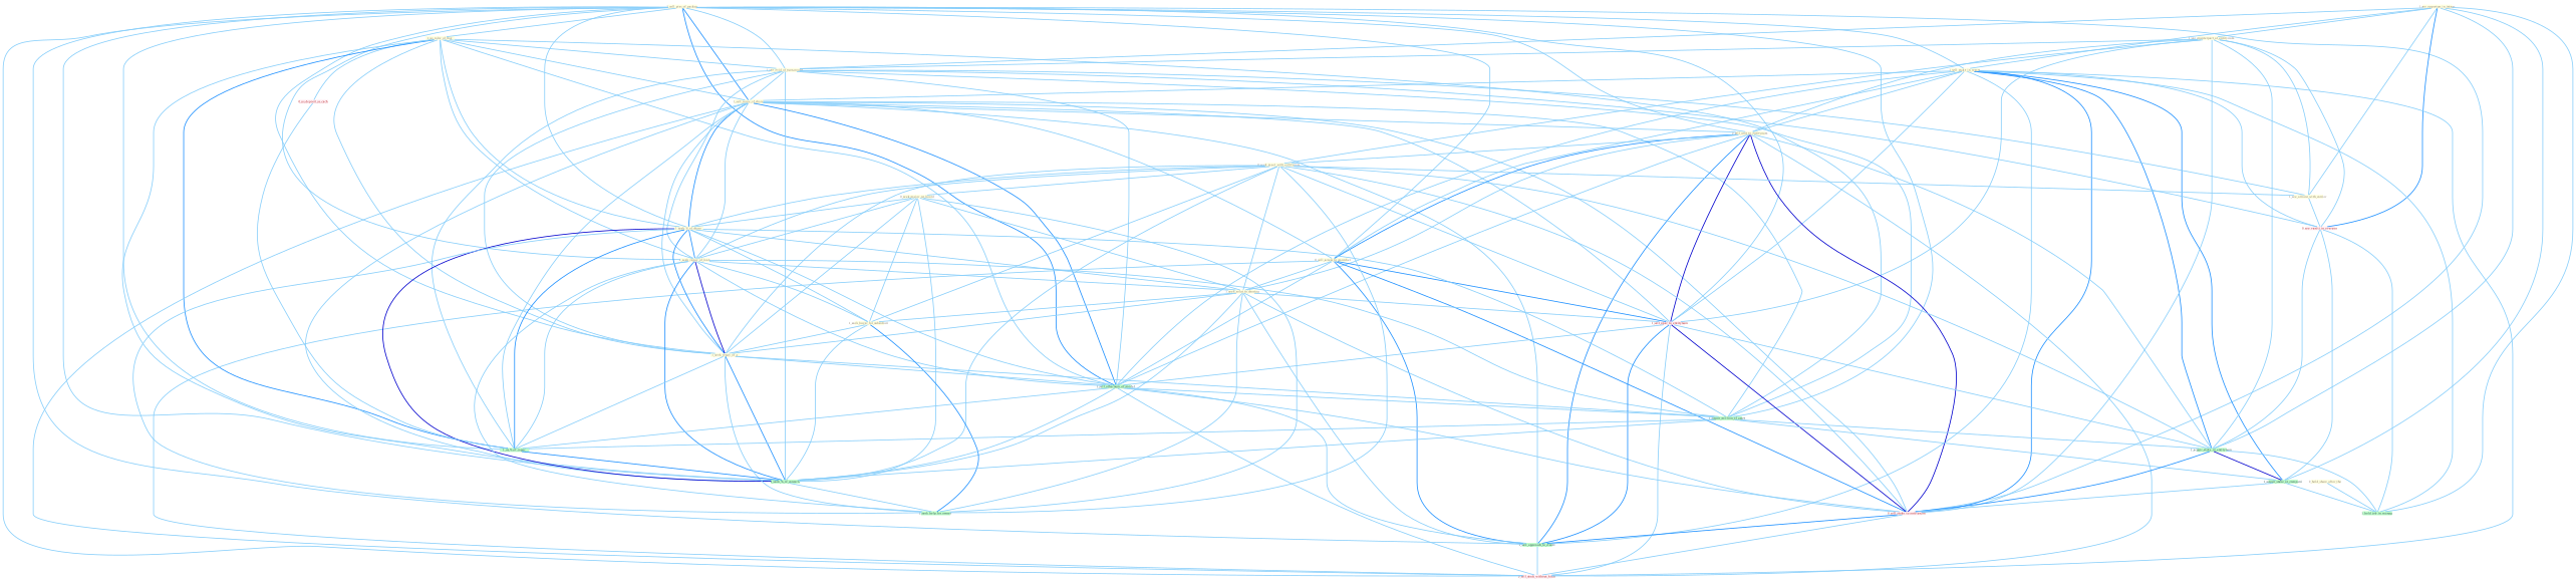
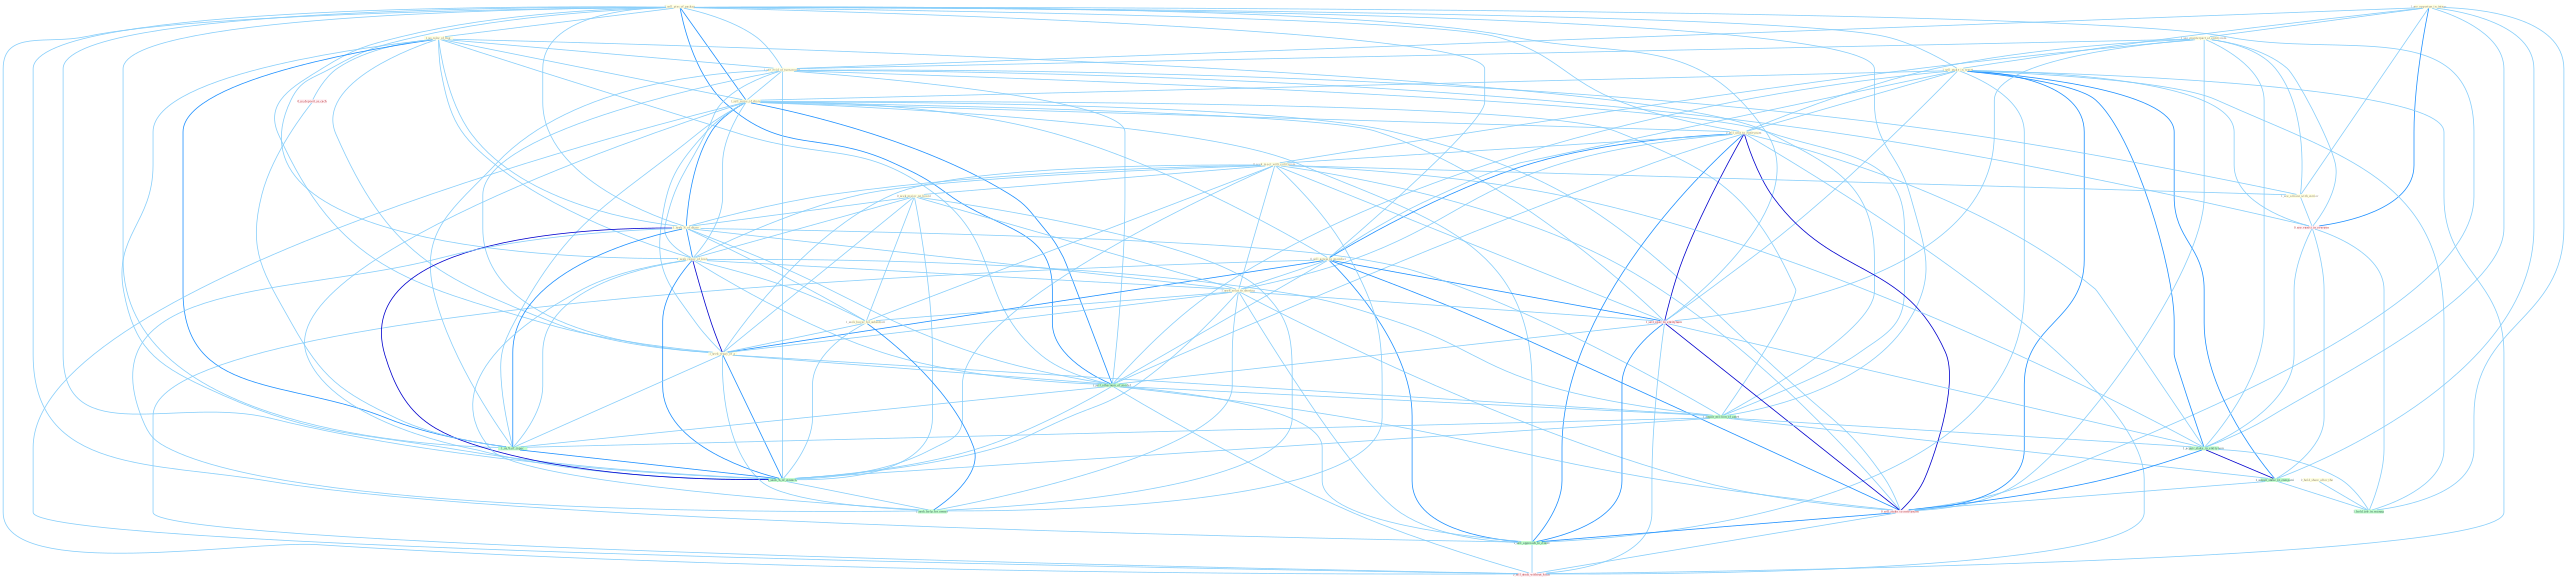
  graph {
    fontname="PT Serif"
    node [color="#ffffe0" fixedsize=true fontcolor="#8b7d6b" fontname="PT Serif" fontsize=4 shape=polygon style=filled]
    edge [color="#87cefa" fontname="PT Serif" w=1]
    "1_sell_piec_of_packag " [height=.06 width=.5]
    "1_see_opportun_in_integr " [height=.06 width=.5]
    "1_sell_stake_in_resort " [height=.06 width=.5]
    "1_us_color_of_flag " [height=.06 width=.5]
    "1_see_counterpart_at_entitynam " [height=.06 width=.5]
    "1_see_evid_of_turnaround " [height=.06 width=.5]
    "1_sell_some_of_share " [height=.06 width=.5]
    "0_sell_unit_to_entitynam " [height=.06 width=.5]
    "0_hold_share_after_the " [height=.06 width=.5]
    "0_sell_access_to_member " [height=.06 width=.5]
    "0_seek_meet_with_entitynam " [height=.06 width=.5]
    "0_seek_major_on_board " [height=.06 width=.5]
    "1_see_allianc_with_carrier " [height=.06 width=.5]
    "1_seek_%_of_share " [height=.06 width=.5]
    "1_seek_repay_of_loan " [height=.06 width=.5]
    "1_seek_solut_to_shortag " [height=.06 width=.5]
    "1_seek_buyer_for_subsidiari " [height=.06 width=.5]
    "1_seek_repay_of_a " [height=.06 width=.5]
    "0_sell_oper_to_entitynam " [color="#fff0f5" fontcolor="#b22222" height=.06 width=.5]
    "0_see_vaniti_in_everyon " [color="#fff0f5" fontcolor="#b22222" height=.06 width=.5]
    "0_us_deposit_as_cach " [color="#fff0f5" fontcolor="#b22222" height=.06 width=.5]
    "0_sell_stake_to_entitynam " [color="#fff0f5" fontcolor="#b22222" height=.06 width=.5]
    "0_sell_stock_without_hitch " [color="#fff0f5" fontcolor="#b22222" height=.06 width=.5]
    "1_sell_othernum_of_model " [color="#BDFCC9" fontcolor="#2f4f4f" height=.06 width=.5]
    "1_acquir_million_of_asset " [color="#BDFCC9" fontcolor="#2f4f4f" height=.06 width=.5]
    "1_us_%_of_capac " [color="#BDFCC9" fontcolor="#2f4f4f" height=.06 width=.5]
    "1_sell_approach_to_client " [color="#BDFCC9" fontcolor="#2f4f4f" height=.06 width=.5]
    "1_seek_%_of_concern " [color="#BDFCC9" fontcolor="#2f4f4f" height=.06 width=.5]
    "1_acquir_stake_in_entitynam " [color="#BDFCC9" fontcolor="#2f4f4f" height=.06 width=.5]
    "1_acquir_stake_in_compani " [color="#BDFCC9" fontcolor="#2f4f4f" height=.06 width=.5]
    "1_hold_job_in_manag " [color="#BDFCC9" fontcolor="#2f4f4f" height=.06 width=.5]
    "1_seek_help_for_owner " [color="#BDFCC9" fontcolor="#2f4f4f" height=.06 width=.5]
    subgraph sub_1 {
      "1_sell_piec_of_packag "
      "1_see_opportun_in_integr "
      "1_sell_stake_in_resort "
      "1_us_color_of_flag "
      "1_see_counterpart_at_entitynam "
      "1_see_evid_of_turnaround "
      "1_sell_some_of_share "
      "0_sell_unit_to_entitynam "
      "0_hold_share_after_the "
      "0_sell_access_to_member "
      "0_seek_meet_with_entitynam "
      "0_seek_major_on_board "
      "1_see_allianc_with_carrier "
      "1_seek_%_of_share "
      "1_seek_repay_of_loan "
      "1_seek_solut_to_shortag "
      "1_seek_buyer_for_subsidiari "
      "1_seek_repay_of_a "
    }
    subgraph sub_2 {
      "0_sell_oper_to_entitynam "
      "0_see_vaniti_in_everyon "
      "0_us_deposit_as_cach "
      "0_sell_stake_to_entitynam "
      "0_sell_stock_without_hitch "
    }
    "1_sell_piec_of_packag " -- "1_sell_stake_in_resort "
    "1_sell_piec_of_packag " -- "1_us_color_of_flag "
    "1_sell_piec_of_packag " -- "1_see_evid_of_turnaround "
    "1_sell_piec_of_packag " -- "1_sell_some_of_share " [color="#1e90ff" w=2]
    "1_sell_piec_of_packag " -- "0_sell_unit_to_entitynam "
    "1_sell_piec_of_packag " -- "0_sell_access_to_member "
    "1_sell_piec_of_packag " -- "1_seek_%_of_share "
    "1_sell_piec_of_packag " -- "1_seek_repay_of_loan "
    "1_sell_piec_of_packag " -- "1_seek_repay_of_a "
    "1_sell_piec_of_packag " -- "0_sell_oper_to_entitynam "
    "1_sell_piec_of_packag " -- "0_sell_stake_to_entitynam "
    "1_sell_piec_of_packag " -- "0_sell_stock_without_hitch "
    "1_sell_piec_of_packag " -- "1_sell_othernum_of_model " [color="#1e90ff" w=2]
    "1_sell_piec_of_packag " -- "1_acquir_million_of_asset "
    "1_sell_piec_of_packag " -- "1_us_%_of_capac "
    "1_sell_piec_of_packag " -- "1_sell_approach_to_client "
    "1_sell_piec_of_packag " -- "1_seek_%_of_concern "
    "1_see_opportun_in_integr " -- "1_sell_stake_in_resort "
    "1_see_opportun_in_integr " -- "1_see_counterpart_at_entitynam "
    "1_see_opportun_in_integr " -- "1_see_evid_of_turnaround "
    "1_see_opportun_in_integr " -- "1_see_allianc_with_carrier "
    "1_see_opportun_in_integr " -- "0_see_vaniti_in_everyon " [color="#1e90ff" w=2]
    "1_see_opportun_in_integr " -- "1_acquir_stake_in_entitynam "
    "1_see_opportun_in_integr " -- "1_acquir_stake_in_compani "
    "1_see_opportun_in_integr " -- "1_hold_job_in_manag "
    "1_sell_stake_in_resort " -- "1_sell_some_of_share "
    "1_sell_stake_in_resort " -- "0_sell_unit_to_entitynam "
    "1_sell_stake_in_resort " -- "0_sell_access_to_member "
    "1_sell_stake_in_resort " -- "0_sell_oper_to_entitynam "
    "1_sell_stake_in_resort " -- "0_see_vaniti_in_everyon "
    "1_sell_stake_in_resort " -- "0_sell_stake_to_entitynam " [color="#1e90ff" w=2]
    "1_sell_stake_in_resort " -- "0_sell_stock_without_hitch "
    "1_sell_stake_in_resort " -- "1_sell_othernum_of_model "
    "1_sell_stake_in_resort " -- "1_sell_approach_to_client "
    "1_sell_stake_in_resort " -- "1_acquir_stake_in_entitynam " [color="#1e90ff" w=2]
    "1_sell_stake_in_resort " -- "1_acquir_stake_in_compani " [color="#1e90ff" w=2]
    "1_sell_stake_in_resort " -- "1_hold_job_in_manag "
    "1_us_color_of_flag " -- "1_see_evid_of_turnaround "
    "1_us_color_of_flag " -- "1_sell_some_of_share "
    "1_us_color_of_flag " -- "1_seek_%_of_share "
    "1_us_color_of_flag " -- "1_seek_repay_of_loan "
    "1_us_color_of_flag " -- "1_seek_repay_of_a "
    "1_us_color_of_flag " -- "0_us_deposit_as_cach "
    "1_us_color_of_flag " -- "1_sell_othernum_of_model "
    "1_us_color_of_flag " -- "1_acquir_million_of_asset "
    "1_us_color_of_flag " -- "1_us_%_of_capac " [color="#1e90ff" w=2]
    "1_us_color_of_flag " -- "1_seek_%_of_concern "
    "1_see_counterpart_at_entitynam " -- "1_see_evid_of_turnaround "
    "1_see_counterpart_at_entitynam " -- "0_sell_unit_to_entitynam "
    "1_see_counterpart_at_entitynam " -- "0_seek_meet_with_entitynam "
    "1_see_counterpart_at_entitynam " -- "1_see_allianc_with_carrier "
    "1_see_counterpart_at_entitynam " -- "0_sell_oper_to_entitynam "
    "1_see_counterpart_at_entitynam " -- "0_see_vaniti_in_everyon "
    "1_see_counterpart_at_entitynam " -- "0_sell_stake_to_entitynam "
    "1_see_counterpart_at_entitynam " -- "1_acquir_stake_in_entitynam "
    "1_see_evid_of_turnaround " -- "1_sell_some_of_share "
    "1_see_evid_of_turnaround " -- "1_see_allianc_with_carrier "
    "1_see_evid_of_turnaround " -- "1_seek_repay_of_loan "
    "1_see_evid_of_turnaround " -- "1_seek_repay_of_a "
    "1_see_evid_of_turnaround " -- "0_see_vaniti_in_everyon "
    "1_see_evid_of_turnaround " -- "1_sell_othernum_of_model "
    "1_see_evid_of_turnaround " -- "1_acquir_million_of_asset "
    "1_see_evid_of_turnaround " -- "1_us_%_of_capac "
    "1_see_evid_of_turnaround " -- "1_seek_%_of_concern "
    "1_sell_some_of_share " -- "0_sell_unit_to_entitynam "
    "1_sell_some_of_share " -- "0_sell_access_to_member "
    "1_sell_some_of_share " -- "1_seek_%_of_share " [color="#1e90ff" w=2]
    "1_sell_some_of_share " -- "1_seek_repay_of_loan "
    "1_sell_some_of_share " -- "1_seek_repay_of_a "
    "1_sell_some_of_share " -- "0_sell_oper_to_entitynam "
    "1_sell_some_of_share " -- "0_sell_stake_to_entitynam "
    "1_sell_some_of_share " -- "0_sell_stock_without_hitch "
    "1_sell_some_of_share " -- "1_sell_othernum_of_model " [color="#1e90ff" w=2]
    "1_sell_some_of_share " -- "1_acquir_million_of_asset "
    "1_sell_some_of_share " -- "1_us_%_of_capac "
    "1_sell_some_of_share " -- "1_sell_approach_to_client "
    "1_sell_some_of_share " -- "1_seek_%_of_concern "
    "0_sell_unit_to_entitynam " -- "0_sell_access_to_member " [color="#1e90ff" w=2]
    "0_sell_unit_to_entitynam " -- "0_seek_meet_with_entitynam "
    "0_sell_unit_to_entitynam " -- "1_seek_solut_to_shortag "
    "0_sell_unit_to_entitynam " -- "0_sell_oper_to_entitynam " [color="#0000cd" w=3]
    "0_sell_unit_to_entitynam " -- "0_sell_stake_to_entitynam " [color="#0000cd" w=3]
    "0_sell_unit_to_entitynam " -- "0_sell_stock_without_hitch "
    "0_sell_unit_to_entitynam " -- "1_sell_othernum_of_model "
    "0_sell_unit_to_entitynam " -- "1_sell_approach_to_client " [color="#1e90ff" w=2]
    "0_sell_unit_to_entitynam " -- "1_acquir_stake_in_entitynam "
    "0_hold_share_after_the " -- "1_hold_job_in_manag "
    "0_sell_access_to_member " -- "1_seek_solut_to_shortag "
    "0_sell_access_to_member " -- "0_sell_oper_to_entitynam " [color="#1e90ff" w=2]
    "0_sell_access_to_member " -- "0_sell_stake_to_entitynam " [color="#1e90ff" w=2]
    "0_sell_access_to_member " -- "0_sell_stock_without_hitch "
    "0_sell_access_to_member " -- "1_sell_othernum_of_model "
    "0_sell_access_to_member " -- "1_sell_approach_to_client " [color="#1e90ff" w=2]
    "0_seek_meet_with_entitynam " -- "0_seek_major_on_board "
    "0_seek_meet_with_entitynam " -- "1_see_allianc_with_carrier "
    "0_seek_meet_with_entitynam " -- "1_seek_%_of_share "
    "0_seek_meet_with_entitynam " -- "1_seek_repay_of_loan "
    "0_seek_meet_with_entitynam " -- "1_seek_solut_to_shortag "
    "0_seek_meet_with_entitynam " -- "1_seek_buyer_for_subsidiari "
    "0_seek_meet_with_entitynam " -- "1_seek_repay_of_a "
    "0_seek_meet_with_entitynam " -- "0_sell_oper_to_entitynam "
    "0_seek_meet_with_entitynam " -- "0_sell_stake_to_entitynam "
    "0_seek_meet_with_entitynam " -- "1_seek_%_of_concern "
    "0_seek_meet_with_entitynam " -- "1_acquir_stake_in_entitynam "
    "0_seek_meet_with_entitynam " -- "1_seek_help_for_owner "
    "0_seek_major_on_board " -- "1_seek_%_of_share "
    "0_seek_major_on_board " -- "1_seek_repay_of_loan "
    "0_seek_major_on_board " -- "1_seek_solut_to_shortag "
    "0_seek_major_on_board " -- "1_seek_buyer_for_subsidiari "
    "0_seek_major_on_board " -- "1_seek_repay_of_a "
    "0_seek_major_on_board " -- "1_seek_%_of_concern "
    "0_seek_major_on_board " -- "1_seek_help_for_owner "
    "1_see_allianc_with_carrier " -- "0_see_vaniti_in_everyon "
    "1_seek_%_of_share " -- "1_seek_repay_of_loan " [color="#1e90ff" w=2]
    "1_seek_%_of_share " -- "1_seek_solut_to_shortag "
    "1_seek_%_of_share " -- "1_seek_buyer_for_subsidiari "
-   "1_seek_%_of_share " -- "1_seek_repay_of_a " [color="#1e90ff" w=2]
+   "0_sell_access_to_member " -- "1_seek_repay_of_a " [color="#1e90ff" w=2]
    "1_seek_%_of_share " -- "1_sell_othernum_of_model "
    "1_seek_%_of_share " -- "1_acquir_million_of_asset "
    "1_seek_%_of_share " -- "1_us_%_of_capac " [color="#1e90ff" w=2]
    "1_seek_%_of_share " -- "1_seek_%_of_concern " [color="#0000cd" w=3]
    "1_seek_%_of_share " -- "1_seek_help_for_owner "
    "1_seek_repay_of_loan " -- "1_seek_solut_to_shortag "
    "1_seek_repay_of_loan " -- "1_seek_buyer_for_subsidiari "
    "1_seek_repay_of_loan " -- "1_seek_repay_of_a " [color="#0000cd" w=3]
    "1_seek_repay_of_loan " -- "1_sell_othernum_of_model "
    "1_seek_repay_of_loan " -- "1_acquir_million_of_asset "
    "1_seek_repay_of_loan " -- "1_us_%_of_capac "
    "1_seek_repay_of_loan " -- "1_seek_%_of_concern " [color="#1e90ff" w=2]
    "1_seek_repay_of_loan " -- "1_seek_help_for_owner "
    "1_seek_solut_to_shortag " -- "1_seek_buyer_for_subsidiari "
    "1_seek_solut_to_shortag " -- "1_seek_repay_of_a "
    "1_seek_solut_to_shortag " -- "0_sell_oper_to_entitynam "
    "1_seek_solut_to_shortag " -- "0_sell_stake_to_entitynam "
    "1_seek_solut_to_shortag " -- "1_sell_approach_to_client "
    "1_seek_solut_to_shortag " -- "1_seek_%_of_concern "
    "1_seek_solut_to_shortag " -- "1_seek_help_for_owner "
    "1_seek_buyer_for_subsidiari " -- "1_seek_repay_of_a "
    "1_seek_buyer_for_subsidiari " -- "1_seek_%_of_concern "
    "1_seek_buyer_for_subsidiari " -- "1_seek_help_for_owner " [color="#1e90ff" w=2]
    "1_seek_repay_of_a " -- "1_sell_othernum_of_model "
    "1_seek_repay_of_a " -- "1_acquir_million_of_asset "
    "1_seek_repay_of_a " -- "1_us_%_of_capac "
    "1_seek_repay_of_a " -- "1_seek_%_of_concern " [color="#1e90ff" w=2]
    "1_seek_repay_of_a " -- "1_seek_help_for_owner "
    "0_sell_oper_to_entitynam " -- "0_sell_stake_to_entitynam " [color="#0000cd" w=3]
    "0_sell_oper_to_entitynam " -- "0_sell_stock_without_hitch "
    "0_sell_oper_to_entitynam " -- "1_sell_othernum_of_model "
    "0_sell_oper_to_entitynam " -- "1_sell_approach_to_client " [color="#1e90ff" w=2]
    "0_sell_oper_to_entitynam " -- "1_acquir_stake_in_entitynam "
    "0_see_vaniti_in_everyon " -- "1_acquir_stake_in_entitynam "
    "0_see_vaniti_in_everyon " -- "1_acquir_stake_in_compani "
    "0_see_vaniti_in_everyon " -- "1_hold_job_in_manag "
    "0_us_deposit_as_cach " -- "1_us_%_of_capac "
    "0_sell_stake_to_entitynam " -- "0_sell_stock_without_hitch "
    "0_sell_stake_to_entitynam " -- "1_sell_approach_to_client " [color="#1e90ff" w=2]
    "1_sell_othernum_of_model " -- "0_sell_stake_to_entitynam "
    "1_sell_othernum_of_model " -- "0_sell_stock_without_hitch "
    "1_sell_othernum_of_model " -- "1_acquir_million_of_asset "
    "1_sell_othernum_of_model " -- "1_us_%_of_capac "
    "1_sell_othernum_of_model " -- "1_sell_approach_to_client "
    "1_sell_othernum_of_model " -- "1_seek_%_of_concern "
    "1_acquir_million_of_asset " -- "1_us_%_of_capac "
    "1_acquir_million_of_asset " -- "1_seek_%_of_concern "
    "1_acquir_million_of_asset " -- "1_acquir_stake_in_entitynam "
    "1_acquir_million_of_asset " -- "1_acquir_stake_in_compani "
    "1_us_%_of_capac " -- "1_seek_%_of_concern " [color="#1e90ff" w=2]
    "1_sell_approach_to_client " -- "0_sell_stock_without_hitch "
    "1_seek_%_of_concern " -- "1_seek_help_for_owner "
    "1_acquir_stake_in_entitynam " -- "0_sell_stake_to_entitynam " [color="#1e90ff" w=2]
    "1_acquir_stake_in_entitynam " -- "1_acquir_stake_in_compani " [color="#0000cd" w=3]
    "1_acquir_stake_in_entitynam " -- "1_hold_job_in_manag "
    "1_acquir_stake_in_compani " -- "0_sell_stake_to_entitynam "
    "1_acquir_stake_in_compani " -- "1_hold_job_in_manag "
  }
